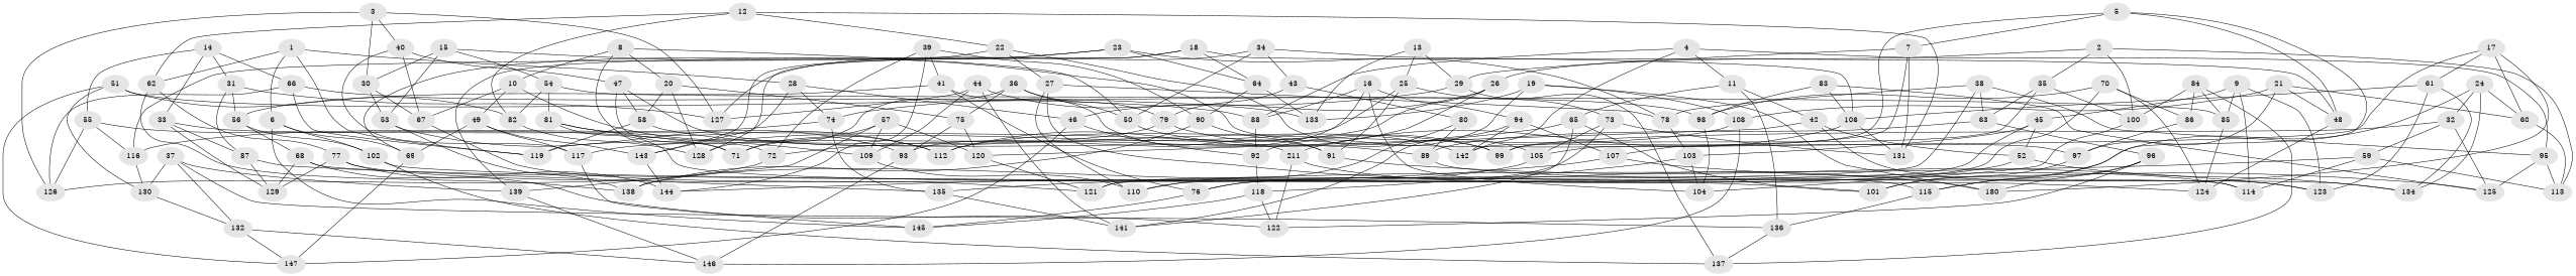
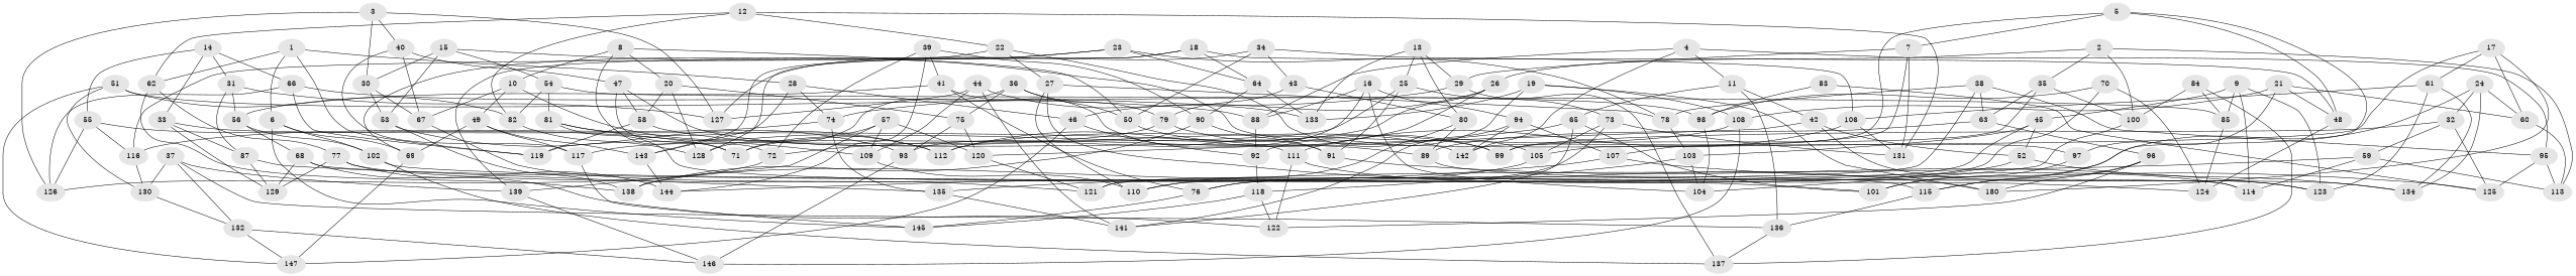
  graph {
    node [color=gray90 style=filled]
    1
    6
    28
    62
    119
    69
    102
    145
    143
    46
    74
    138
    77
    2
    26
    35
    100
    113
    71
    112
    99
    63
    104
    3
    30
    40
    126
    127
    67
    53
    47
    117
    4
    11
    88
    95
    142
    42
    65
    136
    92
    125
    5
    7
    48
    115
    29
    107
    131
    124
    147
    137
    144
    8
    10
    20
    50
    49
    128
    58
    75
    9
    45
    85
    114
    123
    121
    52
    103
    120
    101
    72
    141
    12
    22
    82
    105
    27
    116
    13
    25
    80
    133
    73
    91
    110
    89
    14
    31
    33
    55
    66
    56
    87
-   111 [label=211]
+   111
    129
    15
    54
    97
    93
    81
    16
    94
    146
    17
    60
    61
    n108 [label=180]
    134
    106
    18
    64
    90
    19
    108
    118
    21
    78
    130
    23
    139
    24
    32
    59
    76
    135
    68
    122
    34
    43
    79
    83
    98
    96
    36
    37
    132
    38
    39
    41
-   86
    44
    109
    51
    57
    70
    84
    1 -- 6
    1 -- 28
    1 -- 62
    1 -- 119
    6 -- 69
    6 -- 102
    6 -- 145
    28 -- 143
    28 -- 46
    28 -- 74
    62 -- 138
    62 -- 77
    69 -- 147
    102 -- 124
    102 -- 137
    143 -- 144
    46 -- 92
    46 -- 147
    74 -- 116
    74 -- 135
    77 -- 115
    77 -- 144
    77 -- 129
    2 -- 26
    2 -- 35
    2 -- 100
    2 -- 113
    26 -- 46
    26 -- 71
    26 -- 112
    35 -- 100
    35 -- 99
    35 -- 63
    100 -- 104
    63 -- 89
    63 -- 96
    3 -- 30
    3 -- 40
    3 -- 126
    3 -- 127
    30 -- 67
    30 -- 53
    40 -- 67
    40 -- 47
    40 -- 117
    67 -- 121
    53 -- 138
    53 -- 93
    47 -- 99
    47 -- 58
    47 -- 72
    117 -- 145
    4 -- 11
    4 -- 88
    4 -- 95
    4 -- 142
    11 -- 42
    11 -- 65
    11 -- 136
    88 -- 92
    95 -- 113
    95 -- 125
    42 -- 123
    42 -- 52
    42 -- 120
    65 -- 101
    65 -- 72
    65 -- 141
    136 -- 137
    92 -- 118
    5 -- 142
    5 -- 7
    5 -- 48
    5 -- 115
    7 -- 29
    7 -- 107
    7 -- 131
    48 -- 124
    115 -- 136
    29 -- 74
    29 -- 137
    107 -- 125
    107 -- 144
    8 -- 71
    8 -- 10
    8 -- 20
    8 -- 50
    10 -- 112
    10 -- 67
    10 -- 49
    20 -- 128
    20 -- 58
    20 -- 75
    50 -- 142
    49 -- 69
    49 -- 143
    49 -- 117
    58 -- 119
    58 -- 89
    75 -- 120
    75 -- 93
    9 -- 45
    9 -- 85
    9 -- 114
    9 -- 123
    45 -- 121
    45 -- 52
    45 -- 103
    85 -- 124
    52 -- 134
    52 -- 76
    103 -- 104
    103 -- 118
    120 -- 121
    72 -- 126
    12 -- 62
    12 -- 131
    12 -- 22
    12 -- 82
    22 -- 105
    22 -- 27
    22 -- 116
    82 -- 128
    105 -- 138
    27 -- 110
    27 -- n108
    27 -- 78
    116 -- 130
    13 -- 29
    13 -- 25
+   13 -- 80
    13 -- 133
    25 -- 119
    25 -- 73
    25 -- 91
    80 -- 110
    80 -- 89
    73 -- 131
    73 -- 105
    73 -- 76
    91 -- 123
    89 -- 134
    14 -- 31
    14 -- 33
    14 -- 55
    14 -- 66
    31 -- 127
    31 -- 56
    31 -- 87
    33 -- 87
    33 -- 111
    33 -- 129
    55 -- 71
    55 -- 126
    55 -- 116
    66 -- 119
    66 -- 126
    66 -- 88
    56 -- 102
    56 -- 68
    87 -- 129
    87 -- 135
    111 -- 114
    111 -- 122
    15 -- 30
    15 -- 53
    15 -- 54
    15 -- 97
    54 -- 85
    54 -- 82
    54 -- 81
    97 -- 101
    93 -- 146
    81 -- 112
    81 -- 114
    81 -- 109
    16 -- 104
    16 -- 88
    16 -- 93
    16 -- 94
    94 -- 142
    94 -- 107
    94 -- 141
    17 -- 105
    17 -- 60
    17 -- 61
    17 -- n108
    60 -- 113
    61 -- 123
    61 -- 134
    61 -- 106
    106 -- 131
    106 -- 111
    18 -- 143
    18 -- 48
    18 -- 128
    18 -- 64
    64 -- 133
    64 -- 90
    90 -- 138
    90 -- 91
    19 -- 92
    19 -- 133
    19 -- n108
    19 -- 108
    108 -- 112
    108 -- 146
    118 -- 145
    118 -- 122
    21 -- 48
    21 -- 97
    21 -- 60
    21 -- 108
    78 -- 103
    130 -- 132
    23 -- 69
    23 -- 64
    23 -- 78
    23 -- 139
    139 -- 146
    24 -- 101
    24 -- 60
    24 -- 134
    24 -- 32
    32 -- 99
    32 -- 125
    32 -- 59
    59 -- 113
    59 -- 114
    59 -- 135
    76 -- 145
    135 -- 141
    68 -- 101
    68 -- 129
    68 -- 122
    34 -- 127
    34 -- 50
    34 -- 106
    34 -- 43
    43 -- 80
    43 -- 79
    79 -- 99
    79 -- 117
    83 -- 125
-   83 -- 106
    83 -- 98
    98 -- 104
    96 -- 115
    96 -- n108
    96 -- 122
    36 -- 50
    36 -- 128
    36 -- 75
    36 -- 79
    37 -- 136
    37 -- 130
    37 -- 139
    37 -- 132
    132 -- 147
    132 -- 146
    38 -- 63
    38 -- 95
    38 -- 121
    38 -- 78
    39 -- 144
    39 -- 72
    39 -- 90
    39 -- 41
    41 -- 91
    41 -- 56
    41 -- 76
-   86 -- 97
    44 -- 127
    44 -- 141
    44 -- 133
    44 -- 109
    109 -- 110
    51 -- 147
    51 -- 82
    51 -- 130
    51 -- 98
    57 -- 71
    57 -- 120
    57 -- 139
    57 -- 109
    70 -- 124
    70 -- 110
    70 -- 98
-   70 -- 86
    84 -- 100
    84 -- 137
    84 -- 85
-   84 -- 86
  }
